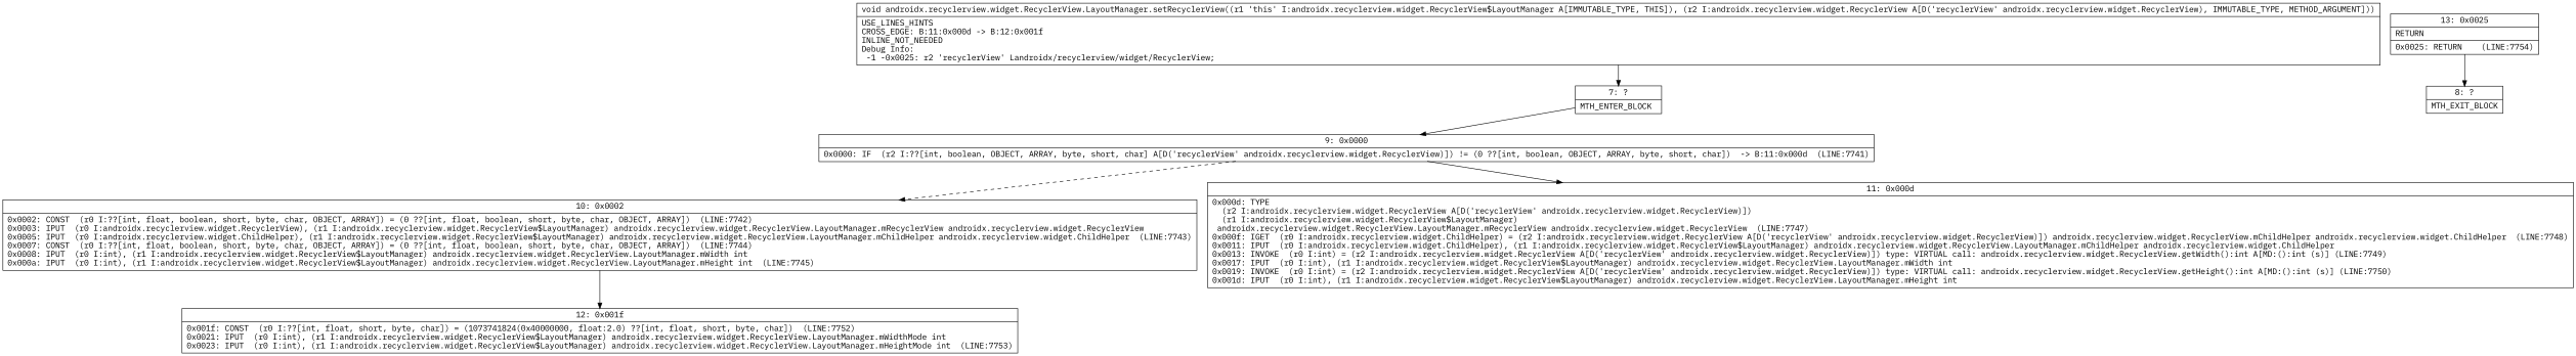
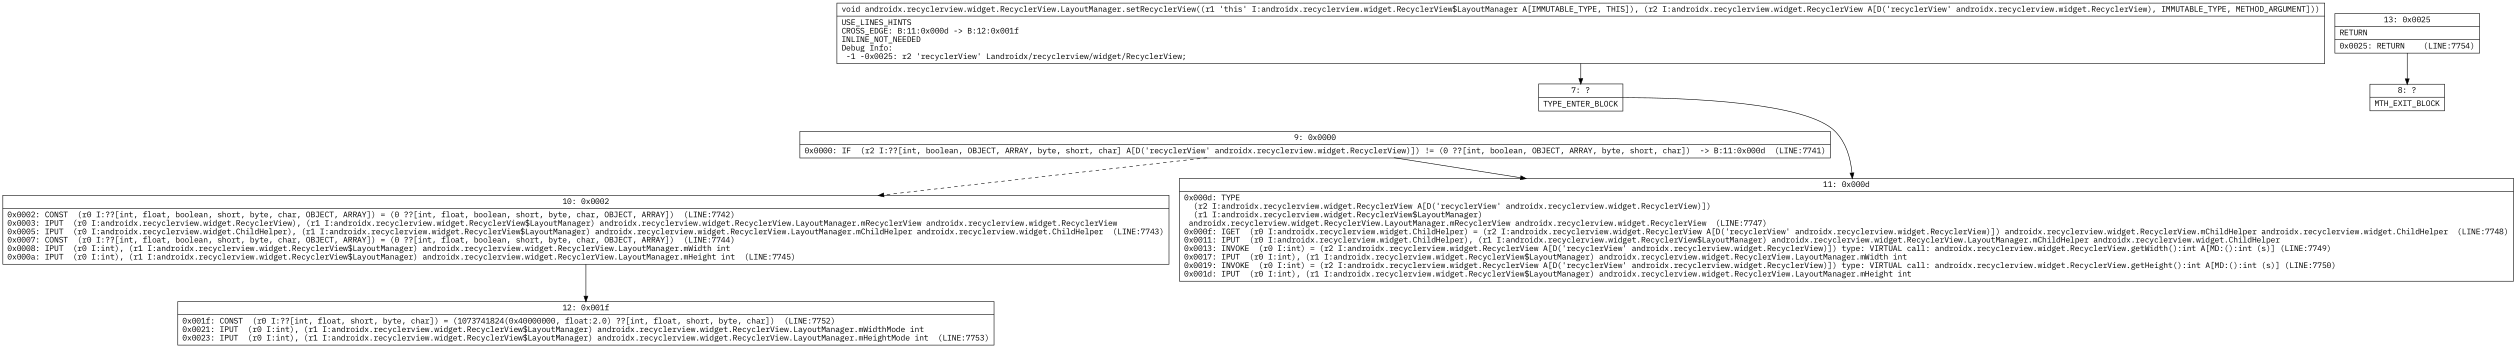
  digraph {
    fontname="IBM Plex Mono"
    node [fontname="IBM Plex Mono" shape=record]
    edge [fontname="IBM Plex Mono"]
-   n1 [label="{7\:\ ?|MTH_ENTER_BLOCK\l}"]
+   n1 [label="{7\:\ ?|TYPE_ENTER_BLOCK\l}"]
    n2 [label="{9\:\ 0x0000|0x0000: IF  (r2 I:??[int, boolean, OBJECT, ARRAY, byte, short, char] A[D('recyclerView' androidx.recyclerview.widget.RecyclerView)]) != (0 ??[int, boolean, OBJECT, ARRAY, byte, short, char])  \-\> B:11:0x000d  (LINE:7741)\l}"]
    n3 [label="{10\:\ 0x0002|0x0002: CONST  (r0 I:??[int, float, boolean, short, byte, char, OBJECT, ARRAY]) = (0 ??[int, float, boolean, short, byte, char, OBJECT, ARRAY])  (LINE:7742)\l0x0003: IPUT  (r0 I:androidx.recyclerview.widget.RecyclerView), (r1 I:androidx.recyclerview.widget.RecyclerView$LayoutManager) androidx.recyclerview.widget.RecyclerView.LayoutManager.mRecyclerView androidx.recyclerview.widget.RecyclerView \l0x0005: IPUT  (r0 I:androidx.recyclerview.widget.ChildHelper), (r1 I:androidx.recyclerview.widget.RecyclerView$LayoutManager) androidx.recyclerview.widget.RecyclerView.LayoutManager.mChildHelper androidx.recyclerview.widget.ChildHelper  (LINE:7743)\l0x0007: CONST  (r0 I:??[int, float, boolean, short, byte, char, OBJECT, ARRAY]) = (0 ??[int, float, boolean, short, byte, char, OBJECT, ARRAY])  (LINE:7744)\l0x0008: IPUT  (r0 I:int), (r1 I:androidx.recyclerview.widget.RecyclerView$LayoutManager) androidx.recyclerview.widget.RecyclerView.LayoutManager.mWidth int \l0x000a: IPUT  (r0 I:int), (r1 I:androidx.recyclerview.widget.RecyclerView$LayoutManager) androidx.recyclerview.widget.RecyclerView.LayoutManager.mHeight int  (LINE:7745)\l}"]
    n4 [label="{11\:\ 0x000d|0x000d: TYPE  \l  (r2 I:androidx.recyclerview.widget.RecyclerView A[D('recyclerView' androidx.recyclerview.widget.RecyclerView)])\l  (r1 I:androidx.recyclerview.widget.RecyclerView$LayoutManager)\l androidx.recyclerview.widget.RecyclerView.LayoutManager.mRecyclerView androidx.recyclerview.widget.RecyclerView  (LINE:7747)\l0x000f: IGET  (r0 I:androidx.recyclerview.widget.ChildHelper) = (r2 I:androidx.recyclerview.widget.RecyclerView A[D('recyclerView' androidx.recyclerview.widget.RecyclerView)]) androidx.recyclerview.widget.RecyclerView.mChildHelper androidx.recyclerview.widget.ChildHelper  (LINE:7748)\l0x0011: IPUT  (r0 I:androidx.recyclerview.widget.ChildHelper), (r1 I:androidx.recyclerview.widget.RecyclerView$LayoutManager) androidx.recyclerview.widget.RecyclerView.LayoutManager.mChildHelper androidx.recyclerview.widget.ChildHelper \l0x0013: INVOKE  (r0 I:int) = (r2 I:androidx.recyclerview.widget.RecyclerView A[D('recyclerView' androidx.recyclerview.widget.RecyclerView)]) type: VIRTUAL call: androidx.recyclerview.widget.RecyclerView.getWidth():int A[MD:():int (s)] (LINE:7749)\l0x0017: IPUT  (r0 I:int), (r1 I:androidx.recyclerview.widget.RecyclerView$LayoutManager) androidx.recyclerview.widget.RecyclerView.LayoutManager.mWidth int \l0x0019: INVOKE  (r0 I:int) = (r2 I:androidx.recyclerview.widget.RecyclerView A[D('recyclerView' androidx.recyclerview.widget.RecyclerView)]) type: VIRTUAL call: androidx.recyclerview.widget.RecyclerView.getHeight():int A[MD:():int (s)] (LINE:7750)\l0x001d: IPUT  (r0 I:int), (r1 I:androidx.recyclerview.widget.RecyclerView$LayoutManager) androidx.recyclerview.widget.RecyclerView.LayoutManager.mHeight int \l}"]
    n5 [label="{12\:\ 0x001f|0x001f: CONST  (r0 I:??[int, float, short, byte, char]) = (1073741824(0x40000000, float:2.0) ??[int, float, short, byte, char])  (LINE:7752)\l0x0021: IPUT  (r0 I:int), (r1 I:androidx.recyclerview.widget.RecyclerView$LayoutManager) androidx.recyclerview.widget.RecyclerView.LayoutManager.mWidthMode int \l0x0023: IPUT  (r0 I:int), (r1 I:androidx.recyclerview.widget.RecyclerView$LayoutManager) androidx.recyclerview.widget.RecyclerView.LayoutManager.mHeightMode int  (LINE:7753)\l}"]
    n6 [label="{13\:\ 0x0025|RETURN\l|0x0025: RETURN    (LINE:7754)\l}"]
    n7 [label="{8\:\ ?|MTH_EXIT_BLOCK\l}"]
    n8 [label="{void androidx.recyclerview.widget.RecyclerView.LayoutManager.setRecyclerView((r1 'this' I:androidx.recyclerview.widget.RecyclerView$LayoutManager A[IMMUTABLE_TYPE, THIS]), (r2 I:androidx.recyclerview.widget.RecyclerView A[D('recyclerView' androidx.recyclerview.widget.RecyclerView), IMMUTABLE_TYPE, METHOD_ARGUMENT]))  | USE_LINES_HINTS\lCROSS_EDGE: B:11:0x000d \-\> B:12:0x001f\lINLINE_NOT_NEEDED\lDebug Info:\l  \-1 \-0x0025: r2 'recyclerView' Landroidx\/recyclerview\/widget\/RecyclerView;\l}"]
-   n1 -> n2
+   n1 -> n4
    n2 -> n3 [style=dashed]
    n2 -> n4
    n3 -> n5
    n6 -> n7
    n8 -> n1
  }
